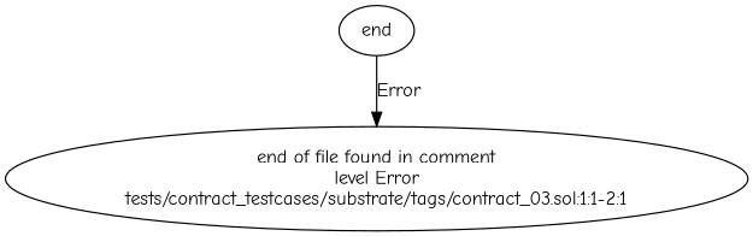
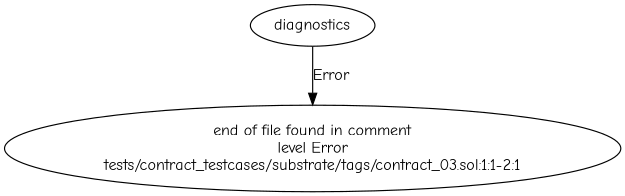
  strict digraph {
    fontname="Comic Neue"
    node [fontname="Comic Neue"]
    n1 [label="end of file found in comment\nlevel Error\ntests/contract_testcases/substrate/tags/contract_03.sol:1:1-2:1"]
-   diagnostics [label=end]
+   diagnostics
    diagnostics -> n1 [label=Error fontname="Comic Neue"]
  }
